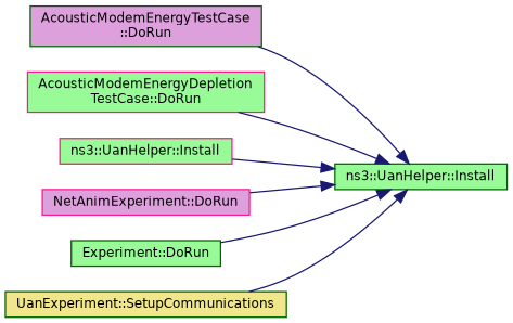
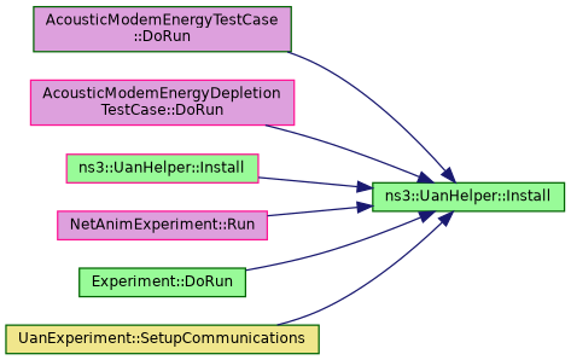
  digraph {
    rankdir=RL
    node [color=darkgreen fillcolor=palegreen fontname=Helvetica fontsize=10 shape=record style=filled]
    edge [color=midnightblue dir=back fontname=Helvetica fontsize=10 labelfontname=Helvetica labelfontsize=10 style=solid]
    n1 [fontcolor=black height=0.2 label="ns3::UanHelper::Install" width=0.4]
    n2 [fillcolor=plum height=0.2 label="AcousticModemEnergyTestCase\l::DoRun" width=0.4]
-   n3 [color=deeppink height=0.2 label="AcousticModemEnergyDepletion\lTestCase::DoRun" width=0.4]
+   n3 [color=deeppink fillcolor=plum height=0.2 label="AcousticModemEnergyDepletion\lTestCase::DoRun" width=0.4]
    n4 [color=deeppink height=0.2 label="ns3::UanHelper::Install" width=0.4]
-   n5 [color=deeppink fillcolor=plum height=0.2 label="NetAnimExperiment::DoRun" width=0.4]
+   n5 [color=deeppink fillcolor=plum height=0.2 label="NetAnimExperiment::Run" width=0.4]
    n6 [height=0.2 label="Experiment::DoRun" width=0.4]
    n7 [fillcolor=khaki height=0.2 label="UanExperiment::SetupCommunications" width=0.4]
    n1 -> n2
    n1 -> n3
    n1 -> n4
    n1 -> n5
    n1 -> n6
    n1 -> n7
  }
